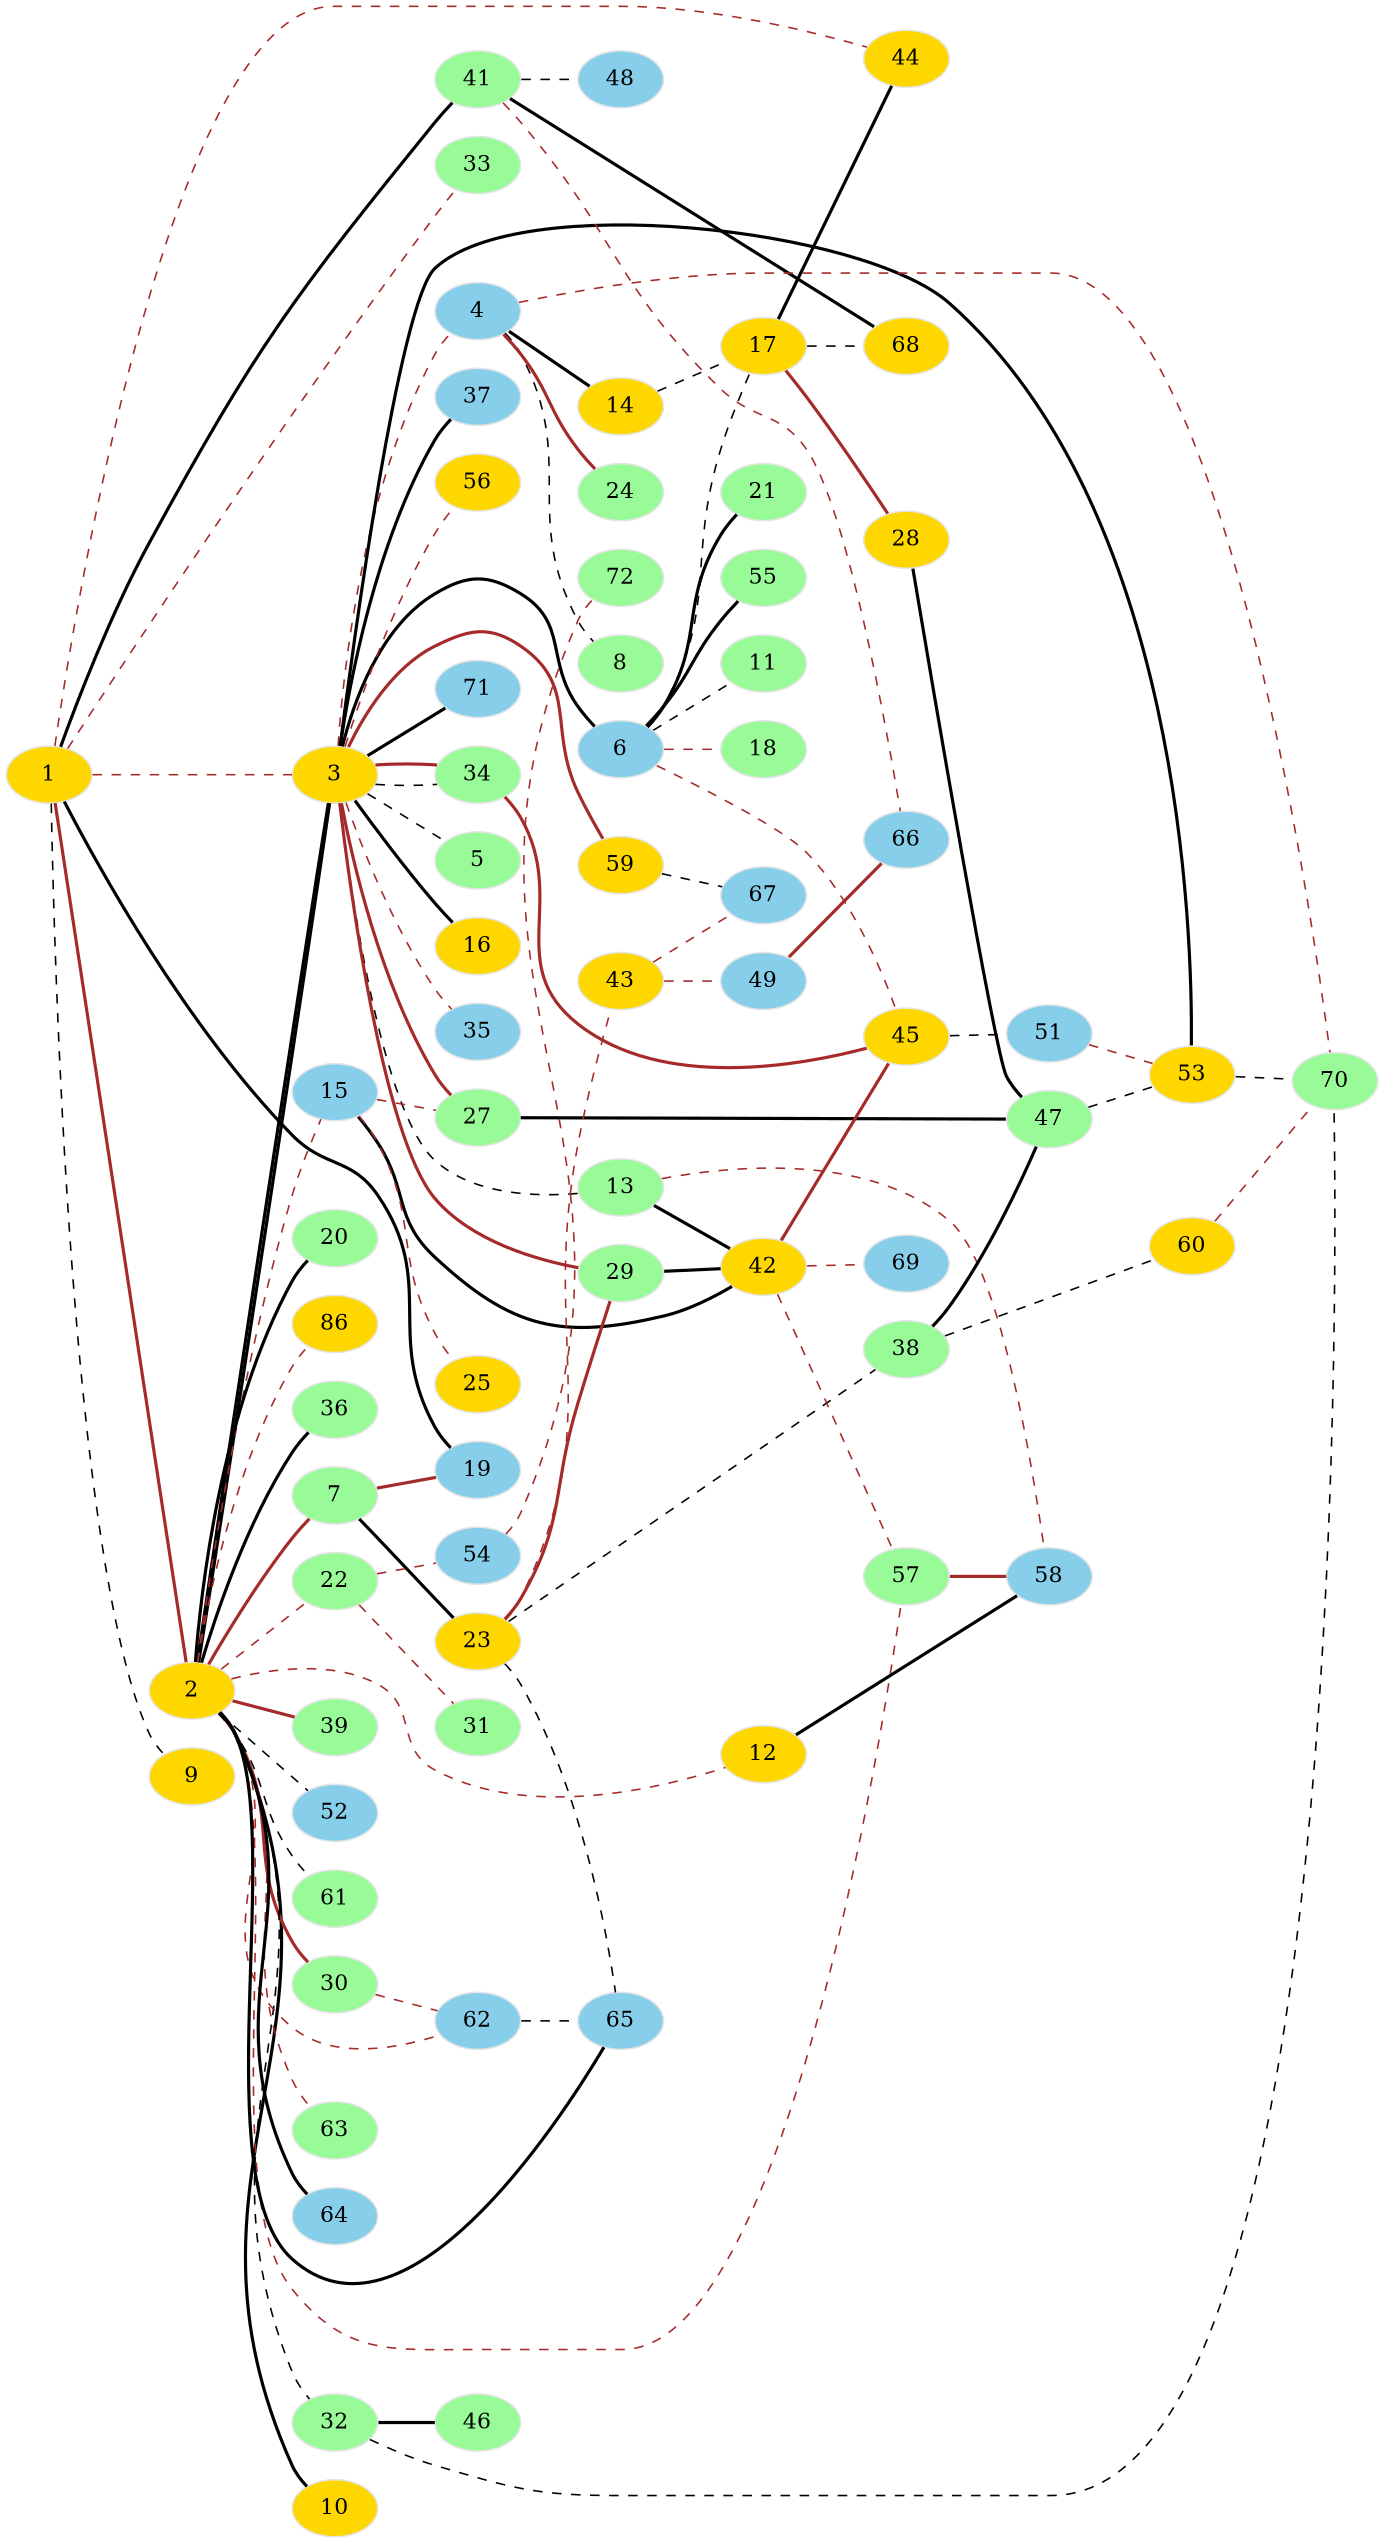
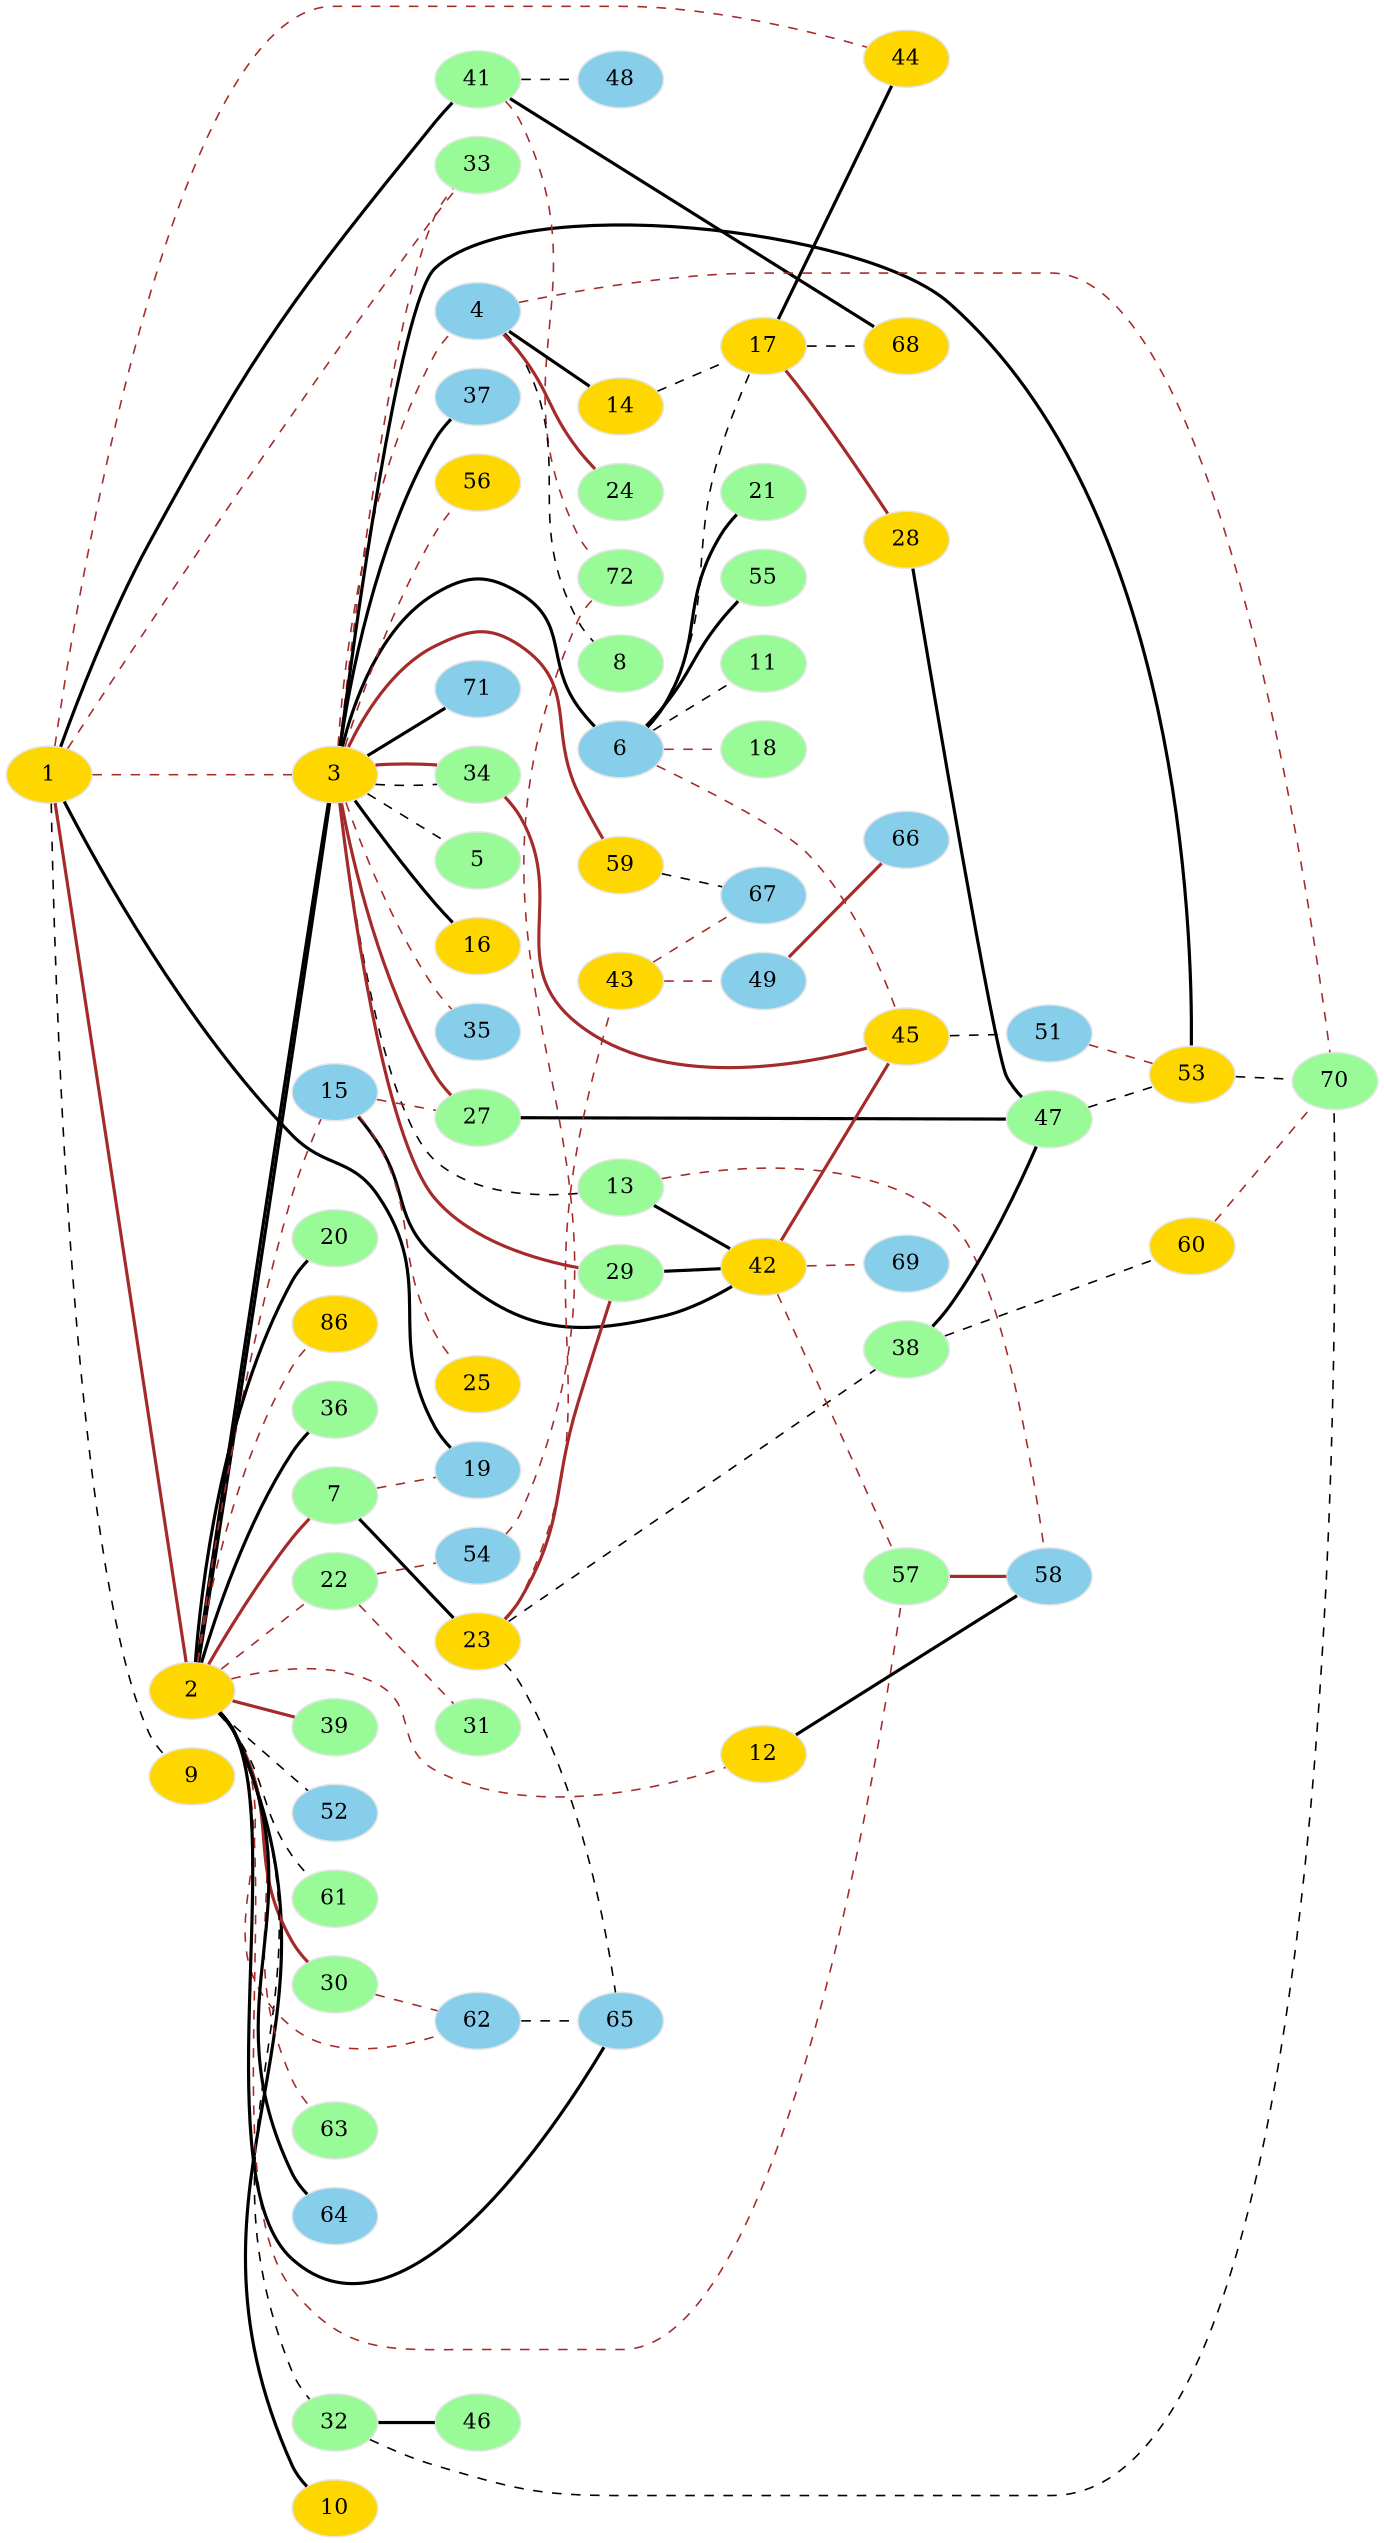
  graph {
    rankdir=LR
    node [color=gray90 fillcolor=palegreen style=filled]
    edge [color=black style=dashed]
    1 [fillcolor=gold]
    2 [fillcolor=gold]
    3 [fillcolor=gold]
    9 [fillcolor=gold]
    19 [fillcolor=skyblue]
    33
    41
    44 [fillcolor=gold]
    7
    10 [fillcolor=gold]
    12 [fillcolor=gold]
    15 [fillcolor=skyblue]
    20
    22
    n15 [fillcolor=gold label=86]
    30
    32
    36
    39
    52 [fillcolor=skyblue]
    57
    61
    62 [fillcolor=skyblue]
    63
    64 [fillcolor=skyblue]
    65 [fillcolor=skyblue]
    4 [fillcolor=skyblue]
    5
    6 [fillcolor=skyblue]
    13
    16 [fillcolor=gold]
    27
    29
    34
    35 [fillcolor=skyblue]
    37 [fillcolor=skyblue]
    53 [fillcolor=gold]
    56 [fillcolor=gold]
    59 [fillcolor=gold]
    71 [fillcolor=skyblue]
    68 [fillcolor=gold]
    48 [fillcolor=skyblue]
    66 [fillcolor=skyblue]
    23 [fillcolor=gold]
    58 [fillcolor=skyblue]
    42 [fillcolor=gold]
    25 [fillcolor=gold]
    31
    54 [fillcolor=skyblue]
    70
    46
    8
    14 [fillcolor=gold]
    24
    11
    17 [fillcolor=gold]
    18
    21
    45 [fillcolor=gold]
    55
    47
    67 [fillcolor=skyblue]
    28 [fillcolor=gold]
    51 [fillcolor=skyblue]
    38
    43 [fillcolor=gold]
    69 [fillcolor=skyblue]
    72
    60 [fillcolor=gold]
    49 [fillcolor=skyblue]
    1 -- 2 [color=brown style=bold]
    1 -- 3 [color=brown]
    1 -- 9
    1 -- 19 [style=bold]
    1 -- 33 [color=brown]
    1 -- 41 [style=bold]
    1 -- 44 [color=brown]
    2 -- 3 [style=bold]
    2 -- 3 [style=bold]
    2 -- 7 [color=brown style=bold]
    2 -- 10 [style=bold]
    2 -- 12 [color=brown]
    2 -- 15 [color=brown]
    2 -- 20 [style=bold]
    2 -- 22 [color=brown]
    2 -- n15 [color=brown]
    2 -- 30 [color=brown style=bold]
    2 -- 32
    2 -- 36 [style=bold]
    2 -- 39 [color=brown style=bold]
    2 -- 52
    2 -- 57 [color=brown]
    2 -- 61
    2 -- 62 [color=brown]
    2 -- 63 [color=brown]
    2 -- 64 [style=bold]
    2 -- 65 [style=bold]
+   3 -- 33 [color=brown]
    3 -- 4 [color=brown]
    3 -- 5
    3 -- 6 [style=bold]
    3 -- 13
    3 -- 16 [style=bold]
    3 -- 27 [color=brown style=bold]
    3 -- 29 [color=brown style=bold]
    3 -- 34
    3 -- 34 [color=brown style=bold]
    3 -- 35 [color=brown]
    3 -- 37 [style=bold]
    3 -- 53 [style=bold]
    3 -- 56 [color=brown]
    3 -- 59 [color=brown style=bold]
    3 -- 71 [style=bold]
    41 -- 68 [style=bold]
    41 -- 48
-   41 -- 66 [color=brown]
-   7 -- 19 [color=brown style=bold]
+   41 -- 72 [color=brown]
+   7 -- 19 [color=brown]
    7 -- 23 [style=bold]
    12 -- 58 [style=bold]
    15 -- 27 [color=brown]
    15 -- 42 [style=bold]
    15 -- 25 [color=brown]
    22 -- 31 [color=brown]
    22 -- 54 [color=brown]
    30 -- 62 [color=brown]
    32 -- 70
    32 -- 46 [style=bold]
    57 -- 58 [color=brown style=bold]
    62 -- 65
    4 -- 70 [color=brown]
    4 -- 8
    4 -- 14 [style=bold]
    4 -- 24 [color=brown style=bold]
    6 -- 11
    6 -- 17
    6 -- 18 [color=brown]
    6 -- 21 [style=bold]
    6 -- 45 [color=brown]
    6 -- 55 [style=bold]
    13 -- 58 [color=brown]
    13 -- 42 [style=bold]
    27 -- 47 [style=bold]
    29 -- 42 [style=bold]
    34 -- 45 [color=brown style=bold]
    53 -- 70
    59 -- 67
    23 -- 65
    23 -- 29 [color=brown style=bold]
    23 -- 38
    23 -- 43 [color=brown]
    42 -- 57 [color=brown]
    42 -- 45 [color=brown style=bold]
    42 -- 69 [color=brown]
    54 -- 72 [color=brown]
    14 -- 17
    17 -- 44 [style=bold]
    17 -- 68
    17 -- 28 [color=brown style=bold]
    45 -- 51
    47 -- 53
    28 -- 47 [style=bold]
    51 -- 53 [color=brown]
    38 -- 47 [style=bold]
    38 -- 60
    43 -- 67 [color=brown]
    43 -- 49 [color=brown]
    60 -- 70 [color=brown]
    49 -- 66 [color=brown style=bold]
  }
